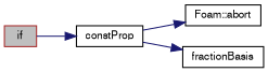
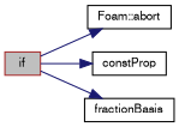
  digraph {
    rankdir=LR
    node [color=black fontname=FreeSans fontsize=10 shape=record]
    edge [color=midnightblue fontname=FreeSans fontsize=10 labelfontname=FreeSans labelfontsize=10 style=solid]
    n1 [color=brown fillcolor=grey75 fontcolor=black height=0.2 label=if style=filled width=0.4]
    n2 [height=0.2 label="Foam::abort" width=0.4]
    n3 [height=0.2 label=constProp width=0.4]
    n4 [height=0.2 label=fractionBasis width=0.4]
-   n3 -> n2
+   n1 -> n2
    n1 -> n3
-   n3 -> n4
+   n1 -> n4
  }
